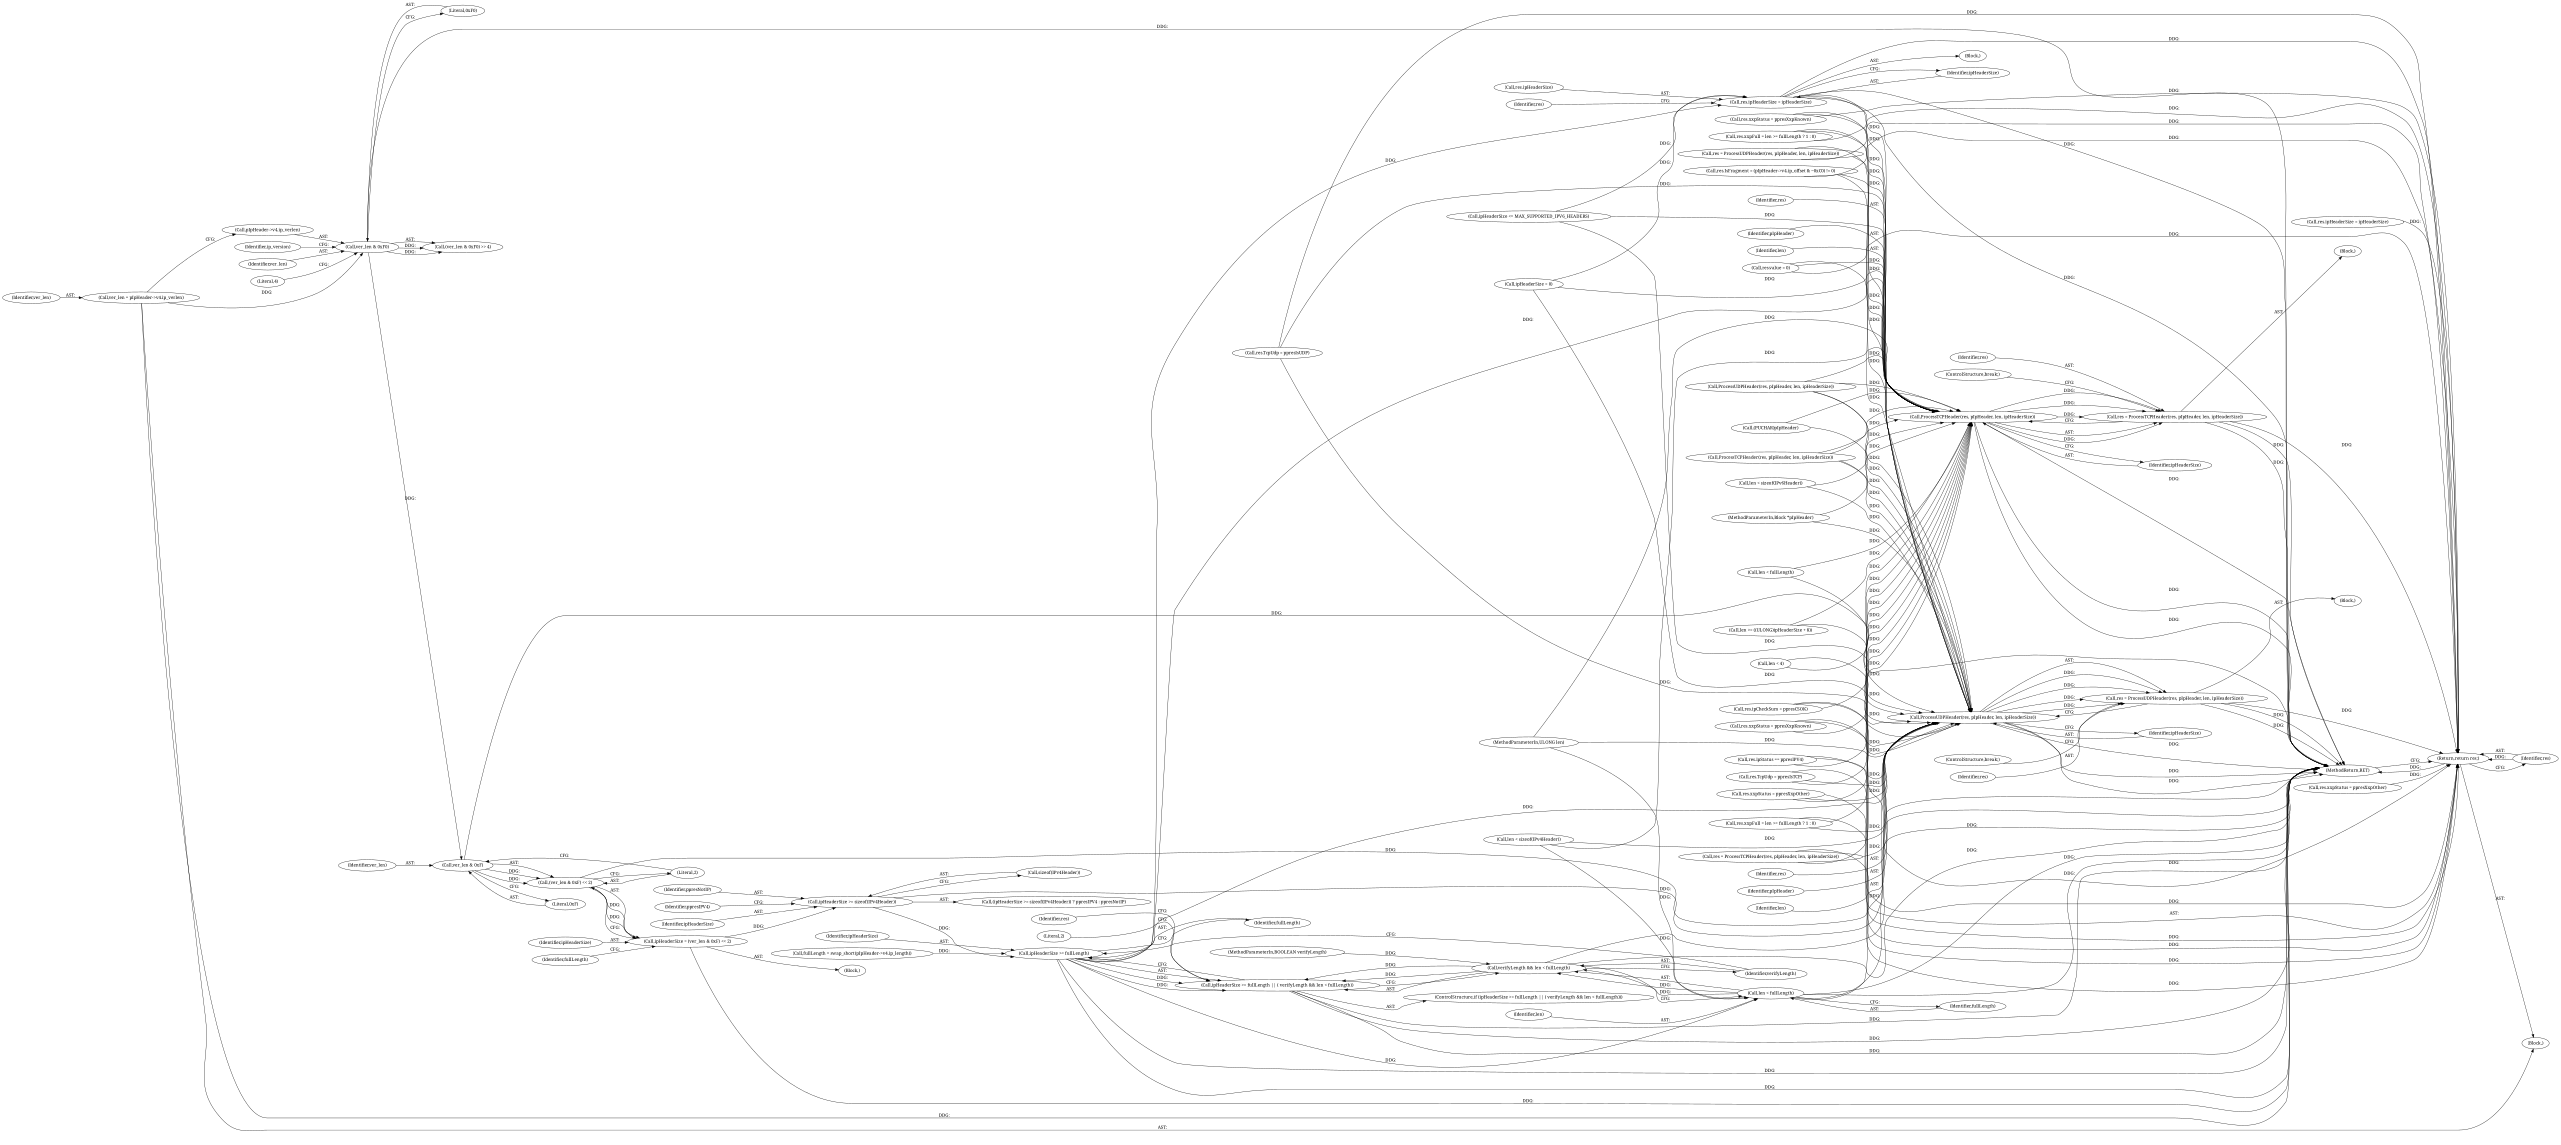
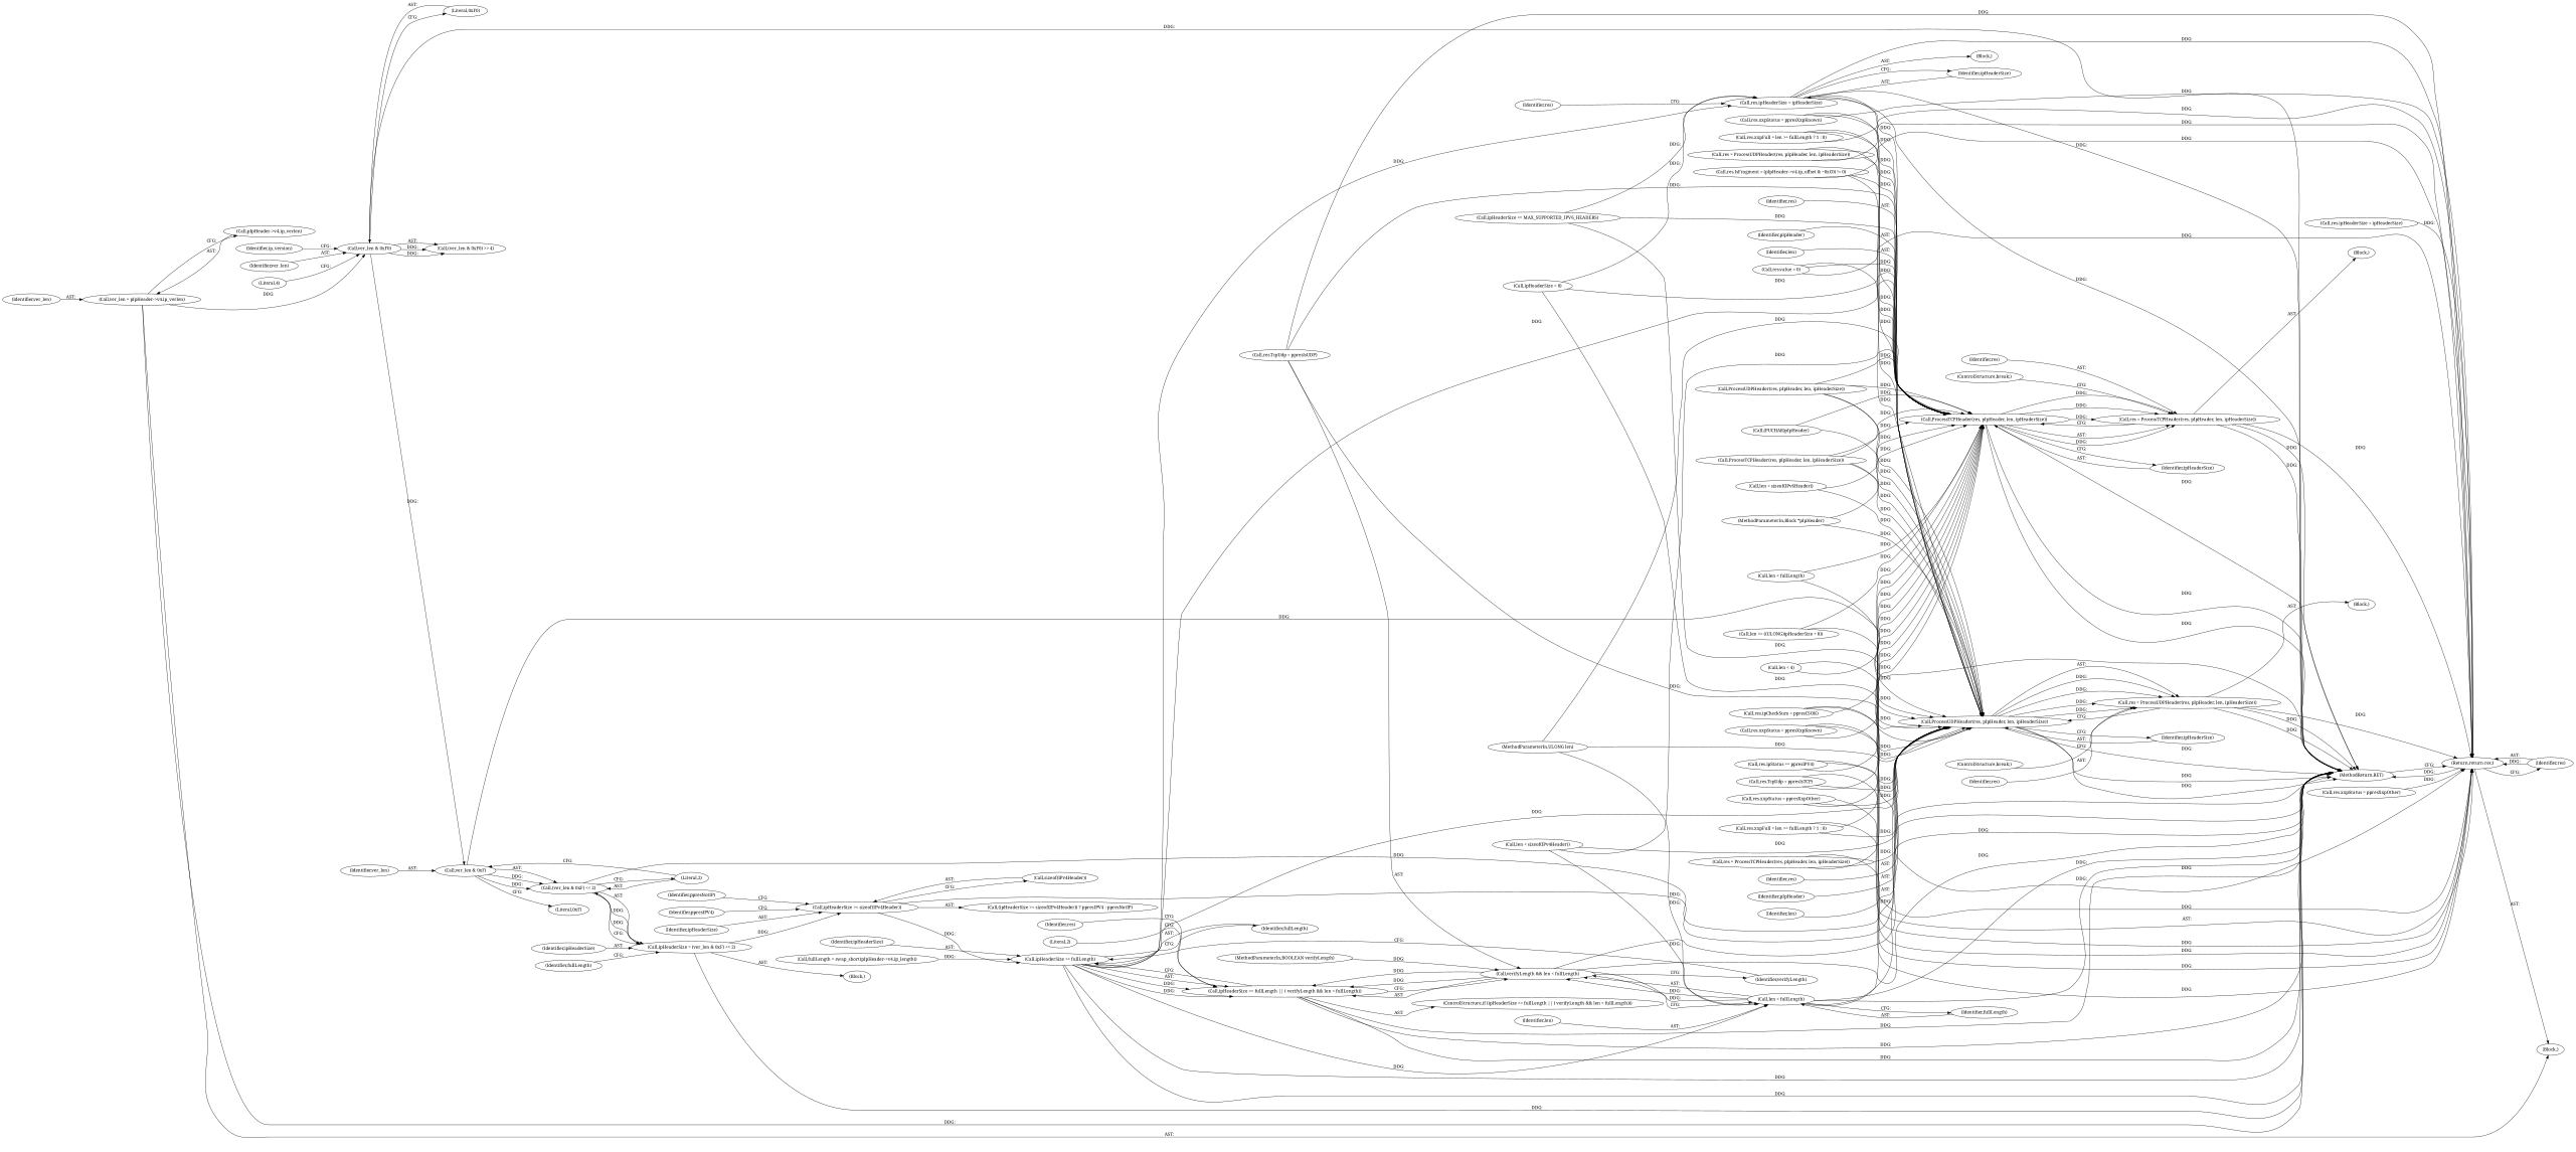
  digraph {
    fontname="Noto Serif"
    rankdir=LR
    node [fontname="Noto Serif"]
    edge [fontname="Noto Serif"]
    n1 [label="(Call,ipHeaderSize >= sizeof(IPv4Header))"]
    n2 [label="(Call,ipHeaderSize >= fullLength)"]
    n3 [label="(MethodReturn,RET)"]
    n4 [label="(Call,(ipHeaderSize >= sizeof(IPv4Header)) ? ppresIPV4 : ppresNotIP)"]
    n5 [label="(Call,sizeof(IPv4Header))"]
    n6 [label="(Call,ipHeaderSize >= fullLength || ( verifyLength && len < fullLength))"]
    n7 [label="(Call,len < fullLength)"]
    n8 [label="(Call,ProcessTCPHeader(res, pIpHeader, len, ipHeaderSize))"]
    n9 [label="(Call,ProcessUDPHeader(res, pIpHeader, len, ipHeaderSize))"]
    n10 [label="(Call,res.ipHeaderSize = ipHeaderSize)"]
    n11 [label="(Identifier,fullLength)"]
    n12 [label="(Return,return res;)"]
    n13 [label="(Call,ipHeaderSize = (ver_len & 0xF) << 2)"]
    n14 [label="(Call,(ver_len & 0xF) << 2)"]
    n15 [label="(Block,)"]
    n16 [label="(Literal,2)"]
    n17 [label="(Call,ver_len & 0xF)"]
    n18 [label="(Literal,0xF)"]
    n19 [label="(Call,ver_len & 0xF0)"]
    n20 [label="(Literal,0xF0)"]
    n21 [label="(Call,(ver_len & 0xF0) >> 4)"]
    n22 [label="(Call,ver_len = pIpHeader->v4.ip_verlen)"]
    n23 [label="(Block,)"]
    n24 [label="(Call,pIpHeader->v4.ip_verlen)"]
    n25 [label="(Call,verifyLength && len < fullLength)"]
    n26 [label="(ControlStructure,if (ipHeaderSize >= fullLength || ( verifyLength && len < fullLength)))"]
    n27 [label="(Identifier,fullLength)"]
    n28 [label="(Call,res = ProcessTCPHeader(res, pIpHeader, len, ipHeaderSize))"]
    n29 [label="(Identifier,ipHeaderSize)"]
    n30 [label="(Call,res = ProcessUDPHeader(res, pIpHeader, len, ipHeaderSize))"]
    n31 [label="(Identifier,ipHeaderSize)"]
    n32 [label="(Identifier,ipHeaderSize)"]
    n33 [label="(Block,)"]
    n34 [label="(Identifier,verifyLength)"]
    n35 [label="(Block,)"]
    n36 [label="(Identifier,res)"]
    n37 [label="(Block,)"]
    n38 [label="(Call,res.ipHeaderSize = ipHeaderSize)"]
    n39 [label="(Identifier,ipHeaderSize)"]
    n40 [label="(Call,(PUCHAR)pIpHeader)"]
    n41 [label="(Identifier,fullLength)"]
    n42 [label="(Literal,2)"]
    n43 [label="(MethodParameterIn,BOOLEAN verifyLength)"]
    n44 [label="(Call,len < sizeof(IPv6Header))"]
    n45 [label="(MethodParameterIn,Block *pIpHeader)"]
    n46 [label="(ControlStructure,break;)"]
    n47 [label="(Call,len >= ((ULONG)ipHeaderSize + 8))"]
    n48 [label="(ControlStructure,break;)"]
    n49 [label="(Identifier,ppresNotIP)"]
    n50 [label="(Call,ProcessUDPHeader(res, pIpHeader, len, ipHeaderSize))"]
    n51 [label="(Identifier,res)"]
    n52 [label="(Call,res.value = 0)"]
    n53 [label="(Call,fullLength = swap_short(pIpHeader->v4.ip_length))"]
    n54 [label="(Call,res.xxpFull = len >= fullLength ? 1 : 0)"]
    n55 [label="(Call,res = ProcessUDPHeader(res, pIpHeader, len, ipHeaderSize))"]
    n56 [label="(Call,res.IsFragment = (pIpHeader->v4.ip_offset & ~0xC0) != 0)"]
    n57 [label="(Identifier,ip_version)"]
    n58 [label="(Identifier,res)"]
    n59 [label="(Identifier,ver_len)"]
    n60 [label="(Identifier,pIpHeader)"]
    n61 [label="(Identifier,len)"]
    n62 [label="(Call,len < sizeof(IPv4Header))"]
    n63 [label="(Call,len < 4)"]
    n64 [label="(Call,ipHeaderSize = 0)"]
    n65 [label="(Identifier,ipHeaderSize)"]
    n66 [label="(Identifier,res)"]
    n67 [label="(Call,ProcessTCPHeader(res, pIpHeader, len, ipHeaderSize))"]
    n68 [label="(Call,len < fullLength)"]
    n69 [label="(Call,ipHeaderSize <= MAX_SUPPORTED_IPV6_HEADERS)"]
    n70 [label="(Identifier,ver_len)"]
    n71 [label="(Call,res.xxpStatus = ppresXxpOther)"]
    n72 [label="(Call,res = ProcessTCPHeader(res, pIpHeader, len, ipHeaderSize))"]
    n73 [label="(Call,res.xxpStatus = ppresXxpOther)"]
    n74 [label="(Identifier,res)"]
    n75 [label="(Call,res.ipCheckSum = ppresCSOK)"]
    n76 [label="(Literal,4)"]
    n77 [label="(Identifier,ipHeaderSize)"]
    n78 [label="(Call,res.xxpStatus = ppresXxpKnown)"]
    n79 [label="(Call,res.xxpStatus = ppresXxpKnown)"]
    n80 [label="(Identifier,pIpHeader)"]
    n81 [label="(Call,res.TcpUdp = ppresIsTCP)"]
    n82 [label="(Identifier,ppresIPV4)"]
    n83 [label="(Identifier,len)"]
    n84 [label="(Identifier,res)"]
-   n85 [label="(Call,res.ipHeaderSize)"]
    n86 [label="(Identifier,len)"]
    n87 [label="(Call,res.TcpUdp = ppresIsUDP)"]
    n88 [label="(MethodParameterIn,ULONG len)"]
    n89 [label="(Call,res.xxpFull = len >= fullLength ? 1 : 0)"]
    n90 [label="(Identifier,ver_len)"]
    n91 [label="(Call,res.ipStatus == ppresIPV4)"]
    n92 [label="(Identifier,res)"]
    n1 -> n2 [label="DDG: "]
    n1 -> n3 [label="DDG: "]
    n1 -> n4 [label="AST: "]
    n1 -> n5 [label="CFG: "]
    n2 -> n3 [label="DDG: "]
    n2 -> n3 [label="DDG: "]
    n2 -> n6 [label="AST: "]
    n2 -> n6 [label="DDG: "]
    n2 -> n6 [label="DDG: "]
    n2 -> n7 [label="DDG: "]
    n2 -> n8 [label="DDG: "]
    n2 -> n9 [label="DDG: "]
    n2 -> n10 [label="DDG: "]
    n2 -> n11 [label="CFG: "]
    n3 -> n12 [label="CFG: "]
    n5 -> n1 [label="AST: "]
    n6 -> n2 [label="CFG: "]
    n6 -> n3 [label="DDG: "]
    n6 -> n3 [label="DDG: "]
    n6 -> n3 [label="DDG: "]
    n6 -> n25 [label="CFG: "]
    n6 -> n26 [label="AST: "]
    n7 -> n3 [label="DDG: "]
    n7 -> n3 [label="DDG: "]
    n7 -> n8 [label="DDG: "]
    n7 -> n9 [label="DDG: "]
    n7 -> n25 [label="AST: "]
    n7 -> n25 [label="DDG: "]
    n7 -> n25 [label="DDG: "]
    n7 -> n27 [label="CFG: "]
    n8 -> n3 [label="DDG: "]
    n8 -> n3 [label="DDG: "]
    n8 -> n3 [label="DDG: "]
    n8 -> n28 [label="AST: "]
    n8 -> n28 [label="DDG: "]
    n8 -> n28 [label="DDG: "]
    n8 -> n28 [label="DDG: "]
    n8 -> n28 [label="DDG: "]
    n8 -> n29 [label="CFG: "]
    n9 -> n3 [label="DDG: "]
    n9 -> n3 [label="DDG: "]
    n9 -> n3 [label="DDG: "]
    n9 -> n30 [label="AST: "]
    n9 -> n30 [label="DDG: "]
    n9 -> n30 [label="DDG: "]
    n9 -> n30 [label="DDG: "]
    n9 -> n30 [label="DDG: "]
    n9 -> n31 [label="CFG: "]
    n10 -> n3 [label="DDG: "]
    n10 -> n3 [label="DDG: "]
    n10 -> n8 [label="DDG: "]
    n10 -> n9 [label="DDG: "]
    n10 -> n12 [label="DDG: "]
    n10 -> n32 [label="CFG: "]
    n10 -> n33 [label="AST: "]
    n11 -> n2 [label="AST: "]
    n12 -> n3 [label="DDG: "]
    n12 -> n23 [label="AST: "]
    n12 -> n36 [label="CFG: "]
    n13 -> n1 [label="DDG: "]
    n13 -> n3 [label="DDG: "]
    n13 -> n14 [label="CFG: "]
    n13 -> n15 [label="AST: "]
    n14 -> n3 [label="DDG: "]
    n14 -> n13 [label="AST: "]
    n14 -> n13 [label="DDG: "]
    n14 -> n13 [label="DDG: "]
    n14 -> n16 [label="CFG: "]
    n16 -> n14 [label="AST: "]
    n16 -> n17 [label="CFG: "]
    n17 -> n3 [label="DDG: "]
    n17 -> n14 [label="AST: "]
    n17 -> n14 [label="DDG: "]
    n17 -> n14 [label="DDG: "]
    n17 -> n18 [label="CFG: "]
-   n18 -> n17 [label="AST: "]
    n19 -> n3 [label="DDG: "]
    n19 -> n17 [label="DDG: "]
    n19 -> n20 [label="CFG: "]
    n19 -> n21 [label="AST: "]
    n19 -> n21 [label="DDG: "]
    n19 -> n21 [label="DDG: "]
    n20 -> n19 [label="AST: "]
    n22 -> n3 [label="DDG: "]
    n22 -> n19 [label="DDG: "]
    n22 -> n23 [label="AST: "]
    n22 -> n24 [label="CFG: "]
-   n24 -> n19 [label="AST: "]
+   n24 -> n22 [label="AST: "]
    n25 -> n3 [label="DDG: "]
    n25 -> n3 [label="DDG: "]
    n25 -> n6 [label="AST: "]
    n25 -> n6 [label="DDG: "]
    n25 -> n6 [label="DDG: "]
    n25 -> n7 [label="CFG: "]
    n25 -> n34 [label="CFG: "]
    n27 -> n7 [label="AST: "]
    n28 -> n3 [label="DDG: "]
    n28 -> n3 [label="DDG: "]
    n28 -> n8 [label="CFG: "]
    n28 -> n12 [label="DDG: "]
    n28 -> n35 [label="AST: "]
    n29 -> n8 [label="AST: "]
    n30 -> n3 [label="DDG: "]
    n30 -> n3 [label="DDG: "]
    n30 -> n9 [label="CFG: "]
    n30 -> n12 [label="DDG: "]
    n30 -> n37 [label="AST: "]
    n31 -> n9 [label="AST: "]
    n32 -> n10 [label="AST: "]
    n34 -> n2 [label="CFG: "]
-   n34 -> n25 [label="AST: "]
+   n87 -> n25 [label="AST: "]
    n36 -> n12 [label="AST: "]
    n36 -> n12 [label="DDG: "]
    n38 -> n12 [label="DDG: "]
    n39 -> n2 [label="AST: "]
    n40 -> n8 [label="DDG: "]
    n40 -> n9 [label="DDG: "]
    n41 -> n13 [label="CFG: "]
    n42 -> n6 [label="CFG: "]
    n43 -> n25 [label="DDG: "]
    n44 -> n8 [label="DDG: "]
    n44 -> n9 [label="DDG: "]
    n45 -> n8 [label="DDG: "]
    n45 -> n9 [label="DDG: "]
    n46 -> n30 [label="CFG: "]
    n47 -> n8 [label="DDG: "]
    n47 -> n9 [label="DDG: "]
    n48 -> n28 [label="CFG: "]
-   n49 -> n1 [label="AST: "]
+   n49 -> n1 [label="CFG: "]
    n50 -> n8 [label="DDG: "]
    n50 -> n8 [label="DDG: "]
    n50 -> n9 [label="DDG: "]
    n50 -> n9 [label="DDG: "]
    n51 -> n6 [label="CFG: "]
    n52 -> n8 [label="DDG: "]
    n52 -> n9 [label="DDG: "]
    n52 -> n12 [label="DDG: "]
    n53 -> n2 [label="DDG: "]
    n54 -> n8 [label="DDG: "]
    n54 -> n9 [label="DDG: "]
    n54 -> n12 [label="DDG: "]
    n55 -> n8 [label="DDG: "]
    n55 -> n9 [label="DDG: "]
    n55 -> n12 [label="DDG: "]
    n56 -> n8 [label="DDG: "]
    n56 -> n9 [label="DDG: "]
    n56 -> n12 [label="DDG: "]
    n57 -> n19 [label="CFG: "]
    n58 -> n10 [label="CFG: "]
    n59 -> n22 [label="AST: "]
    n60 -> n8 [label="AST: "]
    n61 -> n7 [label="AST: "]
    n62 -> n7 [label="DDG: "]
    n62 -> n8 [label="DDG: "]
    n62 -> n9 [label="DDG: "]
    n63 -> n8 [label="DDG: "]
    n63 -> n9 [label="DDG: "]
    n64 -> n8 [label="DDG: "]
    n64 -> n9 [label="DDG: "]
    n64 -> n10 [label="DDG: "]
    n65 -> n13 [label="AST: "]
    n66 -> n8 [label="AST: "]
    n67 -> n8 [label="DDG: "]
    n67 -> n8 [label="DDG: "]
    n67 -> n9 [label="DDG: "]
    n67 -> n9 [label="DDG: "]
    n68 -> n8 [label="DDG: "]
    n68 -> n9 [label="DDG: "]
    n69 -> n8 [label="DDG: "]
    n69 -> n9 [label="DDG: "]
    n69 -> n10 [label="DDG: "]
    n70 -> n19 [label="AST: "]
    n71 -> n8 [label="DDG: "]
    n71 -> n9 [label="DDG: "]
    n71 -> n12 [label="DDG: "]
    n72 -> n8 [label="DDG: "]
    n72 -> n9 [label="DDG: "]
    n72 -> n12 [label="DDG: "]
    n73 -> n12 [label="DDG: "]
    n74 -> n30 [label="AST: "]
    n75 -> n8 [label="DDG: "]
    n75 -> n9 [label="DDG: "]
    n75 -> n12 [label="DDG: "]
    n76 -> n19 [label="CFG: "]
    n77 -> n1 [label="AST: "]
    n78 -> n8 [label="DDG: "]
    n78 -> n9 [label="DDG: "]
    n78 -> n12 [label="DDG: "]
    n79 -> n8 [label="DDG: "]
    n79 -> n9 [label="DDG: "]
    n79 -> n12 [label="DDG: "]
    n80 -> n9 [label="AST: "]
    n81 -> n8 [label="DDG: "]
    n81 -> n9 [label="DDG: "]
    n81 -> n12 [label="DDG: "]
    n82 -> n1 [label="CFG: "]
    n83 -> n8 [label="AST: "]
    n84 -> n28 [label="AST: "]
-   n85 -> n10 [label="AST: "]
    n86 -> n9 [label="AST: "]
    n87 -> n8 [label="DDG: "]
    n87 -> n9 [label="DDG: "]
    n87 -> n12 [label="DDG: "]
    n88 -> n7 [label="DDG: "]
    n88 -> n8 [label="DDG: "]
    n88 -> n9 [label="DDG: "]
    n89 -> n8 [label="DDG: "]
    n89 -> n9 [label="DDG: "]
    n89 -> n12 [label="DDG: "]
    n90 -> n17 [label="AST: "]
    n91 -> n8 [label="DDG: "]
    n91 -> n9 [label="DDG: "]
    n91 -> n12 [label="AST: "]
    n92 -> n9 [label="AST: "]
  }
